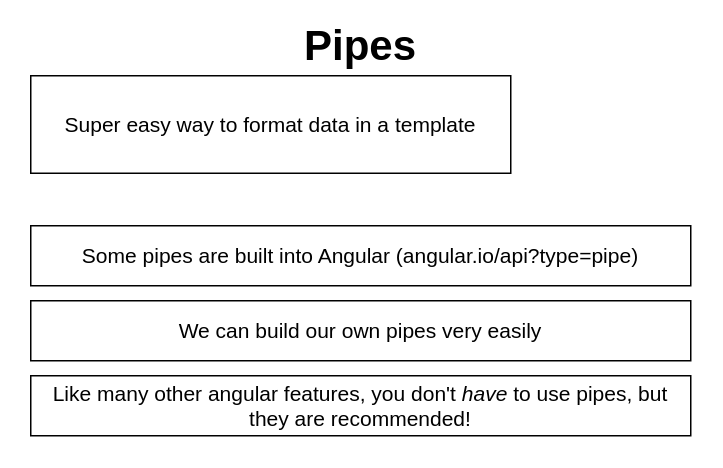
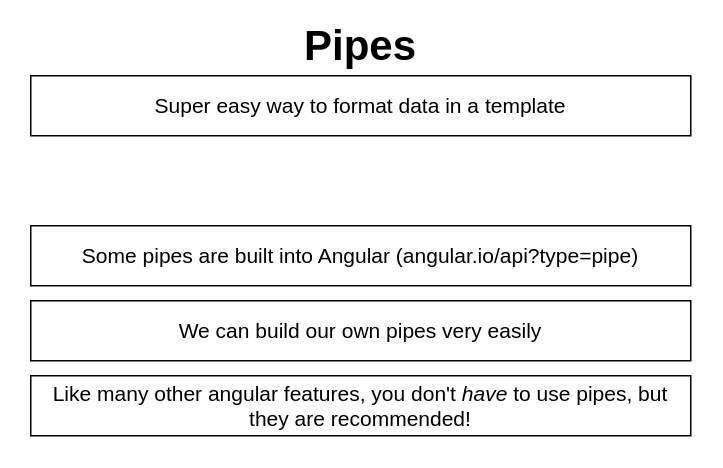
  <mxCell id="0" />
  <mxCell id="1" parent="0" />
  <mxCell id="2" value="&lt;b style=&quot;font-size: 28px;&quot;&gt;Pipes&lt;/b&gt;" style="text;html=1;strokeColor=none;fillColor=none;align=center;verticalAlign=middle;whiteSpace=wrap;rounded=0;fontSize=28;" vertex="1" parent="1"><mxGeometry x="220" y="20" width="40" height="20" as="geometry" /></mxCell>
- <mxCell id="3" value="Super easy way to format data in a template" style="rounded=0;whiteSpace=wrap;html=1;fontSize=14;" vertex="1" parent="1"><mxGeometry x="20" y="50" width="320" height="65" as="geometry" /></mxCell>
+ <mxCell id="3" value="Super easy way to format data in a template" style="rounded=0;whiteSpace=wrap;html=1;fontSize=14;" vertex="1" parent="1"><mxGeometry x="20" y="50" width="440" height="40" as="geometry" /></mxCell>
  <mxCell id="4" value="Some pipes are built into Angular (angular.io/api?type=pipe)" style="rounded=0;whiteSpace=wrap;html=1;fontSize=14;" vertex="1" parent="1"><mxGeometry x="20" y="150" width="440" height="40" as="geometry" /></mxCell>
  <mxCell id="5" value="We can build our own pipes very easily" style="rounded=0;whiteSpace=wrap;html=1;fontSize=14;" vertex="1" parent="1"><mxGeometry x="20" y="200" width="440" height="40" as="geometry" /></mxCell>
  <mxCell id="6" value="Like many other angular features, you don't &lt;i&gt;have&lt;/i&gt;&amp;nbsp;to use pipes, but they are recommended!" style="rounded=0;whiteSpace=wrap;html=1;fontSize=14;" vertex="1" parent="1"><mxGeometry x="20" y="250" width="440" height="40" as="geometry" /></mxCell>
